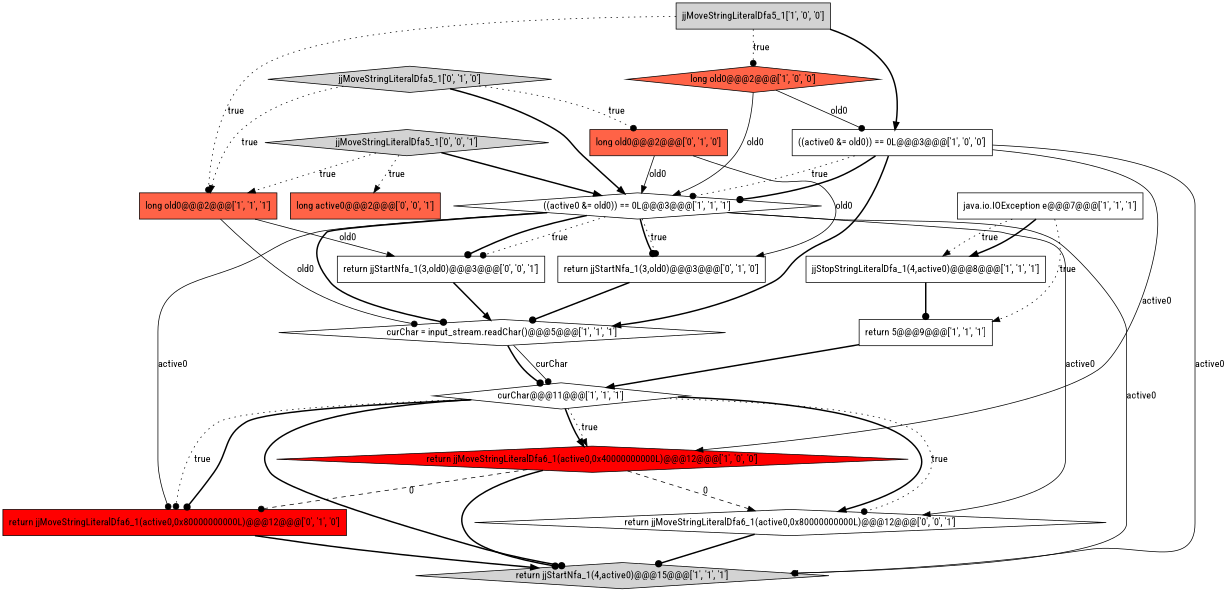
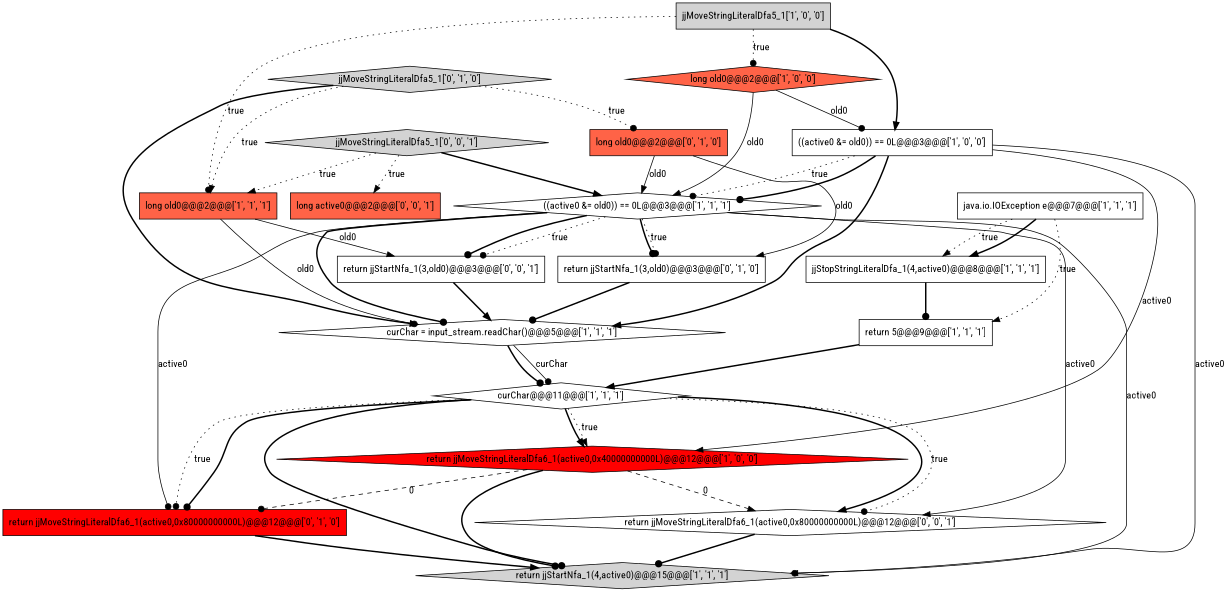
  digraph {
    fontname="Roboto Condensed"
    node [fillcolor=white fontname="Roboto Condensed" shape=box style=filled]
    edge [arrowhead=dot fontname="Roboto Condensed" style=bold]
    n1 [fillcolor=lightgray label="return jjStartNfa_1(4,active0)@@@15@@@['1', '1', '1']" shape=diamond]
    n2 [label="((active0 &= old0)) == 0L@@@3@@@['1', '0', '0']"]
    n3 [label="((active0 &= old0)) == 0L@@@3@@@['1', '1', '1']" shape=diamond]
    n4 [label="curChar = input_stream.readChar()@@@5@@@['1', '1', '1']" shape=diamond]
    n5 [fillcolor=red label="return jjMoveStringLiteralDfa6_1(active0,0x40000000000L)@@@12@@@['1', '0', '0']" shape=diamond]
    n6 [label="return jjStartNfa_1(3,old0)@@@3@@@['0', '0', '1']"]
    n7 [label="return jjStartNfa_1(3,old0)@@@3@@@['0', '1', '0']"]
    n8 [label="return jjMoveStringLiteralDfa6_1(active0,0x80000000000L)@@@12@@@['0', '0', '1']" shape=diamond]
    n9 [fillcolor=red label="return jjMoveStringLiteralDfa6_1(active0,0x80000000000L)@@@12@@@['0', '1', '0']"]
    n10 [label="curChar@@@11@@@['1', '1', '1']" shape=diamond]
    n11 [label="return 5@@@9@@@['1', '1', '1']"]
    n12 [fillcolor=tomato label="long old0@@@2@@@['1', '1', '1']"]
    n13 [label="jjStopStringLiteralDfa_1(4,active0)@@@8@@@['1', '1', '1']"]
    n14 [fillcolor=lightgray label="jjMoveStringLiteralDfa5_1['0', '0', '1']" shape=diamond]
    n15 [fillcolor=tomato label="long active0@@@2@@@['0', '0', '1']"]
    n16 [label="java.io.IOException e@@@7@@@['1', '1', '1']"]
    n17 [fillcolor=lightgray label="jjMoveStringLiteralDfa5_1['0', '1', '0']" shape=diamond]
    n18 [fillcolor=tomato label="long old0@@@2@@@['0', '1', '0']"]
    n19 [fillcolor=tomato label="long old0@@@2@@@['1', '0', '0']" shape=diamond]
    n20 [fillcolor=lightgray label="jjMoveStringLiteralDfa5_1['1', '0', '0']"]
    n2 -> n1 [label=active0 style=solid]
    n2 -> n3 [label=true style=dotted]
    n2 -> n3
    n2 -> n4 [arrowhead=normal]
    n2 -> n5 [arrowhead=normal label=active0 style=solid]
    n3 -> n1 [arrowhead=normal label=active0 style=solid]
    n3 -> n4
    n3 -> n6
    n3 -> n6 [label=true style=dotted]
    n3 -> n7 [label=true style=dotted]
    n3 -> n7
    n3 -> n8 [arrowhead=normal label=active0 style=solid]
    n3 -> n9 [label=active0 style=solid]
    n4 -> n10
    n4 -> n10 [label=curChar style=solid]
    n5 -> n1
    n5 -> n8 [arrowhead=normal label=0 style=dashed]
    n5 -> n9 [label=0 style=dashed]
    n6 -> n4 [arrowhead=normal]
    n7 -> n4
    n8 -> n1
    n9 -> n1 [arrowhead=normal]
    n10 -> n1
    n10 -> n5 [arrowhead=normal]
    n10 -> n5 [arrowhead=normal label=true style=dotted]
    n10 -> n8 [arrowhead=normal]
    n10 -> n8 [label=true style=dotted]
    n10 -> n9 [label=true style=dotted]
    n10 -> n9
    n11 -> n10 [arrowhead=normal]
    n12 -> n4 [label=old0 style=solid]
    n12 -> n6 [arrowhead=normal label=old0 style=solid]
    n13 -> n11
    n14 -> n3 [arrowhead=normal]
    n14 -> n12 [arrowhead=normal label=true style=dotted]
    n14 -> n15 [arrowhead=normal label=true style=dotted]
    n16 -> n11 [arrowhead=normal label=true style=dotted]
    n16 -> n13 [arrowhead=normal]
    n16 -> n13 [arrowhead=normal label=true style=dotted]
-   n17 -> n3 [arrowhead=normal]
+   n17 -> n4 [arrowhead=normal]
    n17 -> n12 [arrowhead=normal label=true style=dotted]
    n17 -> n18 [label=true style=dotted]
    n18 -> n3 [arrowhead=normal label=old0 style=solid]
    n18 -> n7 [arrowhead=normal label=old0 style=solid]
    n19 -> n2 [label=old0 style=solid]
    n19 -> n3 [arrowhead=normal label=old0 style=solid]
    n20 -> n2 [arrowhead=normal]
    n20 -> n12 [label=true style=dotted]
    n20 -> n19 [label=true style=dotted]
  }
